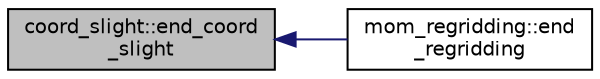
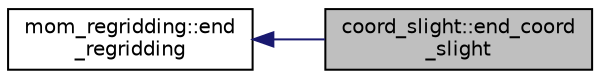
  digraph {
    rankdir=LR
    node [color=black fontname=Helvetica fontsize=10 shape=record style=filled]
    n1 [fillcolor=grey75 fontcolor=black height=0.2 label="coord_slight::end_coord\l_slight" width=0.4]
    n2 [fillcolor=white height=0.2 label="mom_regridding::end\l_regridding" width=0.4]
-   n1 -> n2 [color=midnightblue dir=back fontname=Helvetica fontsize=10 labelfontname=Helvetica labelfontsize=10 style=solid]
+   n2 -> n1 [color=midnightblue dir=back fontname=Helvetica fontsize=10 labelfontname=Helvetica labelfontsize=10 style=solid]
  }
